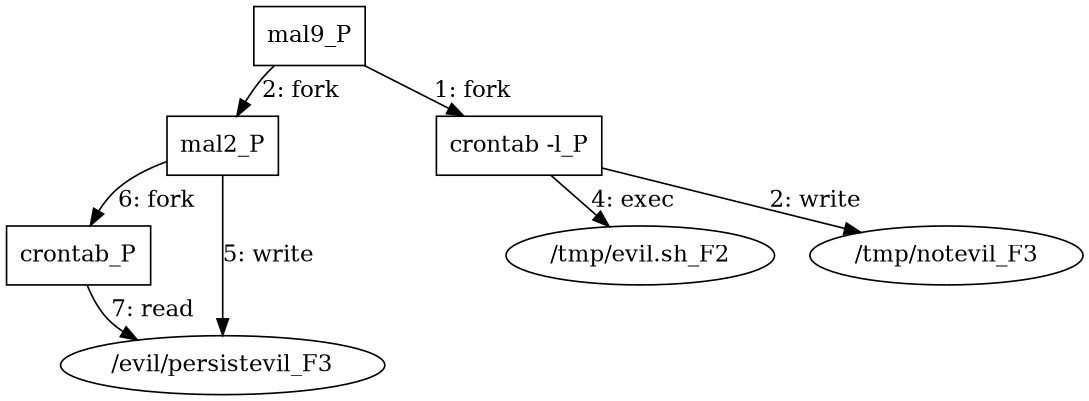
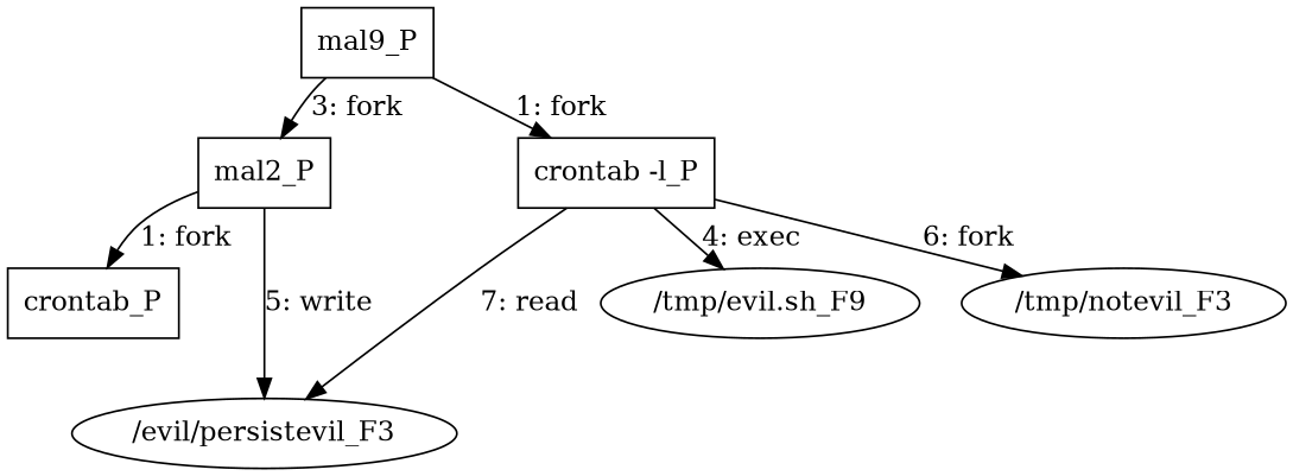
  digraph {
    engine=neato
    fixedsize=false
    fontsize=10
    nodesep=0.3
    rankdir=TB
    ranksep=0
    splines=true
    node [node_type=Process shape=box]
    n1 [label=mal9_P]
    mal2_P
    "crontab -l_P"
    crontab_P
    n5 [label="/evil/persistevil_F3" node_type=File shape=ellipse]
-   "/tmp/evil.sh_F2" [node_type=File shape=ellipse]
+   "/tmp/evil.sh_F2" [node_type=File shape=ellipse label="/tmp/evil.sh_F9"]
    "/tmp/notevil_F3" [node_type=File shape=ellipse]
-   n1 -> mal2_P [label="2: fork"]
+   n1 -> mal2_P [label="3: fork"]
    n1 -> "crontab -l_P" [label="1: fork"]
-   mal2_P -> crontab_P [label="6: fork"]
+   mal2_P -> crontab_P [label="1: fork"]
    mal2_P -> n5 [label="5: write"]
    "crontab -l_P" -> "/tmp/evil.sh_F2" [label="4: exec"]
-   "crontab -l_P" -> "/tmp/notevil_F3" [label="2: write"]
-   crontab_P -> n5 [label="7: read"]
+   "crontab -l_P" -> "/tmp/notevil_F3" [label="6: fork"]
+   "crontab -l_P" -> n5 [label="7: read"]
  }
